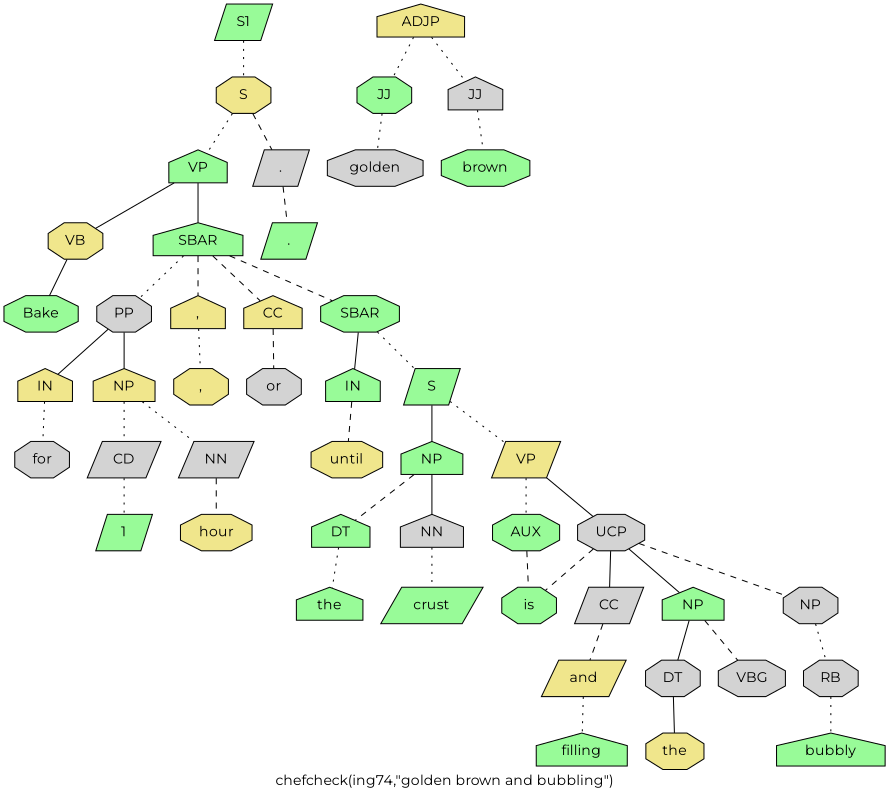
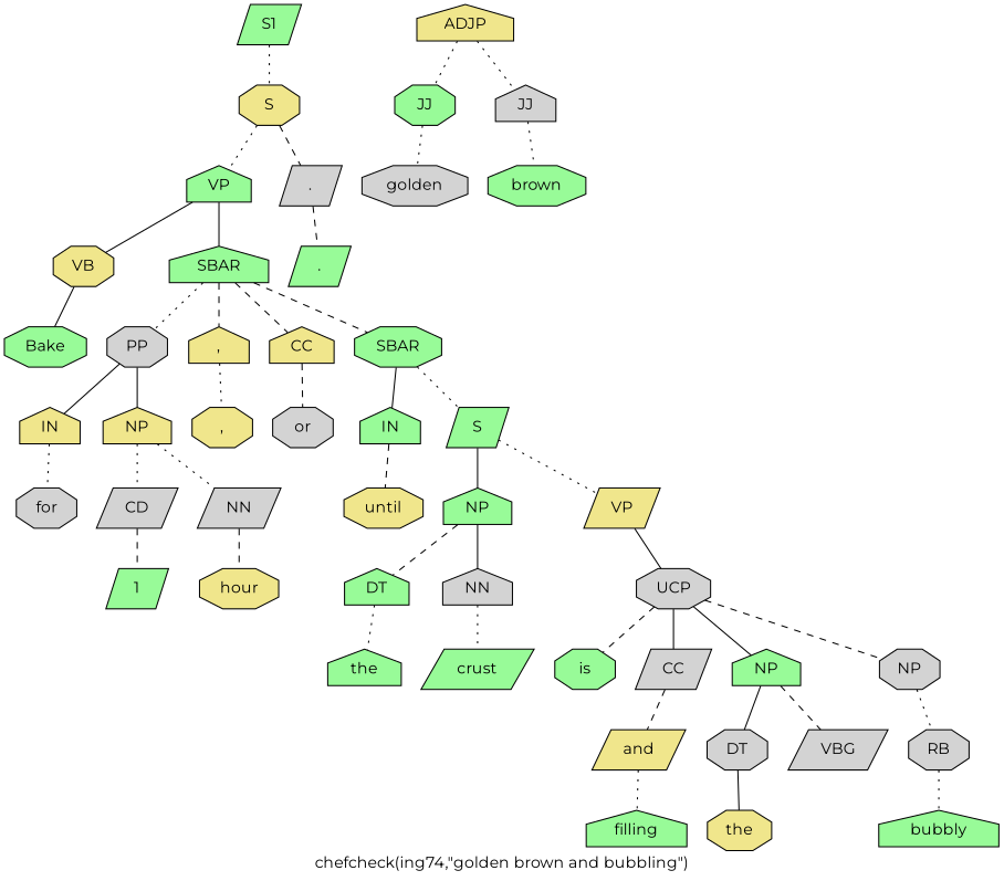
  graph {
    fontname=Montserrat
    label="chefcheck(ing74,\"golden brown and bubbling\")"
    node [fillcolor=palegreen fontname=Montserrat shape=octagon style=filled]
    edge [fontname=Montserrat style=dotted]
    n1 [label=S1 shape=parallelogram]
    n2 [fillcolor=khaki label=S]
    n3 [label=VP shape=house]
    n4 [fillcolor=lightgrey label="." shape=parallelogram]
    n5 [fillcolor=khaki label=VB]
    n6 [label=SBAR shape=house]
    n7 [label="." shape=parallelogram]
    n8 [label=Bake]
    n9 [fillcolor=lightgrey label=PP]
    n10 [fillcolor=khaki label="," shape=house]
    n11 [fillcolor=khaki label=CC shape=house]
    n12 [label=SBAR]
    n13 [fillcolor=khaki label=IN shape=house]
    n14 [fillcolor=khaki label=NP shape=house]
    n15 [fillcolor=khaki label=","]
    n16 [fillcolor=lightgrey label=or]
    n17 [label=IN shape=house]
    n18 [label=S shape=parallelogram]
    n19 [fillcolor=lightgrey label=for]
    n20 [fillcolor=lightgrey label=CD shape=parallelogram]
    n21 [fillcolor=lightgrey label=NN shape=parallelogram]
    n22 [label=1 shape=parallelogram]
    n23 [fillcolor=khaki label=hour]
    n24 [fillcolor=khaki label=until]
    n25 [label=NP shape=house]
    n26 [fillcolor=khaki label=VP shape=parallelogram]
    n27 [label=DT shape=house]
    n28 [fillcolor=lightgrey label=NN shape=house]
-   n29 [label=AUX]
    n30 [fillcolor=lightgrey label=UCP]
    n31 [label=the shape=house]
    n32 [label=crust shape=parallelogram]
    n33 [label=is]
    n34 [fillcolor=lightgrey label=CC shape=parallelogram]
    n35 [label=NP shape=house]
    n36 [fillcolor=lightgrey label=NP]
    n37 [fillcolor=khaki label=ADJP shape=house]
    n38 [label=JJ]
    n39 [fillcolor=lightgrey label=JJ shape=house]
    n40 [fillcolor=khaki label=and shape=parallelogram]
    n41 [fillcolor=lightgrey label=DT]
-   n42 [fillcolor=lightgrey label=VBG]
+   n42 [fillcolor=lightgrey label=VBG shape=parallelogram]
    n43 [fillcolor=lightgrey label=RB]
    n44 [fillcolor=lightgrey label=golden]
    n45 [label=brown]
    n46 [label=filling shape=house]
    n47 [fillcolor=khaki label=the]
    n48 [label=bubbly shape=house]
    n1 -- n2
    n2 -- n3
    n2 -- n4 [style=dashed]
    n3 -- n5 [style=solid]
    n3 -- n6 [style=solid]
    n4 -- n7 [style=dashed]
    n5 -- n8 [style=solid]
    n6 -- n9
    n6 -- n10 [style=dashed]
    n6 -- n11 [style=dashed]
    n6 -- n12 [style=dashed]
    n9 -- n13 [style=solid]
    n9 -- n14 [style=solid]
    n10 -- n15
    n11 -- n16 [style=dashed]
    n12 -- n17 [style=solid]
    n12 -- n18
    n13 -- n19
    n14 -- n20
    n14 -- n21
    n17 -- n24 [style=dashed]
    n18 -- n25 [style=solid]
    n18 -- n26
-   n20 -- n22
+   n20 -- n22 [style=dashed]
    n21 -- n23 [style=dashed]
    n25 -- n27 [style=dashed]
    n25 -- n28 [style=solid]
-   n26 -- n29
    n26 -- n30 [style=solid]
    n27 -- n31
    n28 -- n32
-   n29 -- n33 [style=dashed]
    n30 -- n33 [style=dashed]
    n30 -- n34 [style=solid]
    n30 -- n35 [style=solid]
    n30 -- n36 [style=dashed]
    n34 -- n40 [style=dashed]
    n35 -- n41 [style=solid]
    n35 -- n42 [style=dashed]
    n36 -- n43
    n37 -- n38
    n37 -- n39
    n38 -- n44
    n39 -- n45
    n40 -- n46
    n41 -- n47 [style=solid]
    n43 -- n48
  }
